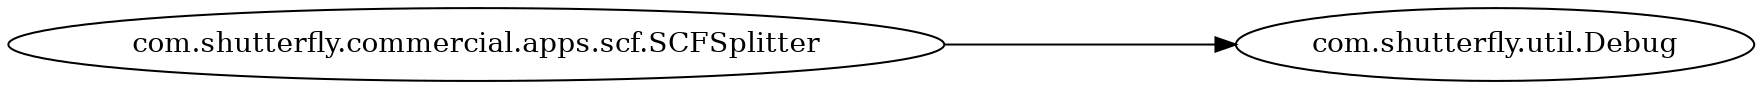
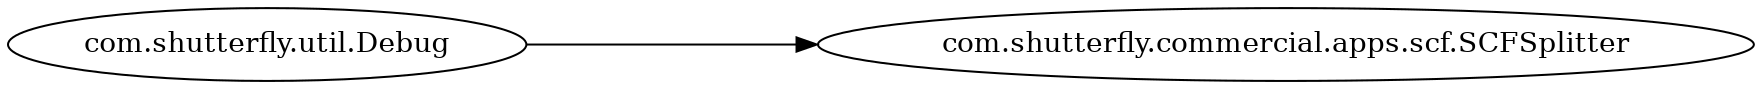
  digraph {
    concentrate=true
    rankdir=LR
    ranksep=2.0
    splines=ortho
    "com.shutterfly.commercial.apps.scf.SCFSplitter"
    "com.shutterfly.util.Debug"
-   "com.shutterfly.commercial.apps.scf.SCFSplitter" -> "com.shutterfly.util.Debug"
+   "com.shutterfly.util.Debug" -> "com.shutterfly.commercial.apps.scf.SCFSplitter"
  }
